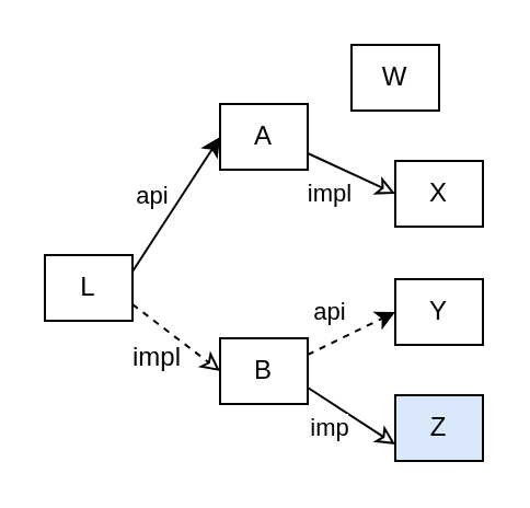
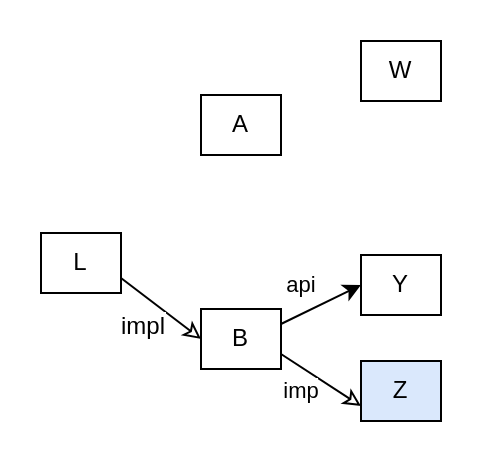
  <mxCell id="0" />
  <mxCell id="1" parent="0" />
- <mxCell id="2" value="api" style="rounded=0;orthogonalLoop=1;jettySize=auto;html=1;exitX=1;exitY=0.25;exitDx=0;exitDy=0;entryX=0;entryY=0.5;entryDx=0;entryDy=0;" parent="1" source="5" target="7" edge="1"><mxGeometry x="-0.083" y="11" relative="1" as="geometry"><mxPoint as="offset" /></mxGeometry></mxCell>
- <mxCell id="3" style="edgeStyle=none;rounded=0;orthogonalLoop=1;jettySize=auto;html=1;exitX=1;exitY=0.75;exitDx=0;exitDy=0;entryX=0;entryY=0.5;entryDx=0;entryDy=0;endArrow=classic;endFill=0;dashed=1;" parent="1" source="5" target="15" edge="1"><mxGeometry relative="1" as="geometry" /></mxCell>
+ <mxCell id="3" style="edgeStyle=none;rounded=0;orthogonalLoop=1;jettySize=auto;html=1;exitX=1;exitY=0.75;exitDx=0;exitDy=0;entryX=0;entryY=0.5;entryDx=0;entryDy=0;endArrow=classic;endFill=0;" parent="1" source="5" target="15" edge="1"><mxGeometry relative="1" as="geometry" /></mxCell>
  <mxCell id="4" value="impl" style="text;html=1;resizable=0;points=[];align=center;verticalAlign=middle;labelBackgroundColor=#ffffff;" parent="3" vertex="1" connectable="0"><mxGeometry x="-0.099" relative="1" as="geometry"><mxPoint x="-8" y="10" as="offset" /></mxGeometry></mxCell>
  <mxCell id="5" value="L" style="rounded=0;whiteSpace=wrap;html=1;" parent="1" vertex="1"><mxGeometry x="20" y="116" width="40" height="30" as="geometry" /></mxCell>
- <mxCell id="6" value="impl" style="edgeStyle=none;rounded=0;orthogonalLoop=1;jettySize=auto;html=1;exitX=1;exitY=0.75;exitDx=0;exitDy=0;entryX=0;entryY=0.5;entryDx=0;entryDy=0;endArrow=classic;endFill=0;" parent="1" source="7" target="9" edge="1"><mxGeometry x="-0.236" y="-13" relative="1" as="geometry"><mxPoint as="offset" /></mxGeometry></mxCell>
  <mxCell id="7" value="A" style="rounded=0;whiteSpace=wrap;html=1;" parent="1" vertex="1"><mxGeometry x="100" y="47" width="40" height="30" as="geometry" /></mxCell>
- <mxCell id="8" value="W" style="rounded=0;whiteSpace=wrap;html=1;" parent="1" vertex="1"><mxGeometry x="160" y="20" width="40" height="30" as="geometry" /></mxCell>
- <mxCell id="9" value="X" style="rounded=0;whiteSpace=wrap;html=1;" parent="1" vertex="1"><mxGeometry x="180" y="73" width="40" height="30" as="geometry" /></mxCell>
+ <mxCell id="8" value="W" style="rounded=0;whiteSpace=wrap;html=1;" parent="1" vertex="1"><mxGeometry x="180" y="20" width="40" height="30" as="geometry" /></mxCell>
  <mxCell id="10" value="Y" style="rounded=0;whiteSpace=wrap;html=1;" parent="1" vertex="1"><mxGeometry x="180" y="127" width="40" height="30" as="geometry" /></mxCell>
  <mxCell id="11" value="Z" style="rounded=0;whiteSpace=wrap;html=1;fillColor=#dae8fc;" parent="1" vertex="1"><mxGeometry x="180" y="180" width="40" height="30" as="geometry" /></mxCell>
- <mxCell id="12" style="edgeStyle=none;rounded=0;orthogonalLoop=1;jettySize=auto;html=1;exitX=1;exitY=0.25;exitDx=0;exitDy=0;entryX=0;entryY=0.5;entryDx=0;entryDy=0;dashed=1;" parent="1" source="15" target="10" edge="1"><mxGeometry relative="1" as="geometry" /></mxCell>
+ <mxCell id="12" style="edgeStyle=none;rounded=0;orthogonalLoop=1;jettySize=auto;html=1;exitX=1;exitY=0.25;exitDx=0;exitDy=0;entryX=0;entryY=0.5;entryDx=0;entryDy=0;" parent="1" source="15" target="10" edge="1"><mxGeometry relative="1" as="geometry" /></mxCell>
  <mxCell id="13" value="&lt;span style=&quot;font-size: 11px&quot;&gt;api&lt;/span&gt;" style="text;html=1;resizable=0;points=[];align=center;verticalAlign=middle;labelBackgroundColor=#ffffff;" parent="12" vertex="1" connectable="0"><mxGeometry x="-0.187" y="3" relative="1" as="geometry"><mxPoint x="-5" y="-9" as="offset" /></mxGeometry></mxCell>
  <mxCell id="14" value="imp" style="edgeStyle=none;rounded=0;orthogonalLoop=1;jettySize=auto;html=1;exitX=1;exitY=0.75;exitDx=0;exitDy=0;entryX=0;entryY=0.75;entryDx=0;entryDy=0;endArrow=classic;endFill=0;" parent="1" source="15" target="11" edge="1"><mxGeometry x="-0.226" y="-10" relative="1" as="geometry"><mxPoint as="offset" /></mxGeometry></mxCell>
  <mxCell id="15" value="B" style="rounded=0;whiteSpace=wrap;html=1;" parent="1" vertex="1"><mxGeometry x="100" y="154" width="40" height="30" as="geometry" /></mxCell>
